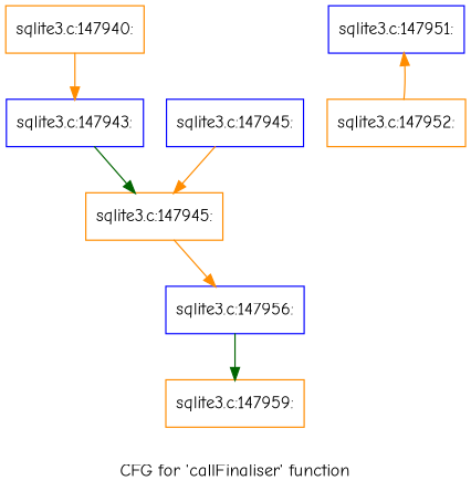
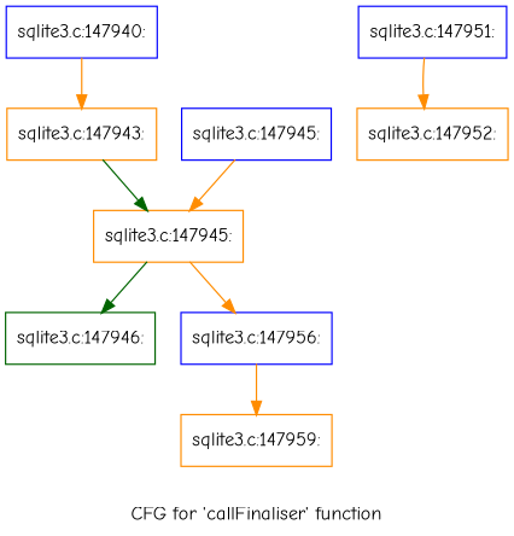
  digraph {
    fontname="Comic Neue"
    label="CFG for 'callFinaliser' function"
    node [color=blue fontname="Comic Neue" shape=record]
    edge [color=darkorange fontname="Comic Neue"]
-   n1 [color=darkorange label="{sqlite3.c:147940:}"]
-   n2 [label="{sqlite3.c:147943:}"]
+   n1 [label="{sqlite3.c:147940:}"]
+   n2 [color=darkorange label="{sqlite3.c:147943:}"]
    n3 [color=darkorange label="{sqlite3.c:147945:}"]
    n4 [color=darkorange label="{sqlite3.c:147959:}"]
+   n5 [color=darkgreen label="{sqlite3.c:147946:}"]
    n6 [label="{sqlite3.c:147956:}"]
    n7 [label="{sqlite3.c:147951:}"]
    n8 [color=darkorange label="{sqlite3.c:147952:}"]
    n9 [label="{sqlite3.c:147945:}"]
    n1 -> n2
    n2 -> n3 [color=darkgreen]
+   n3 -> n5 [color=darkgreen]
    n3 -> n6
-   n6 -> n4 [color=darkgreen]
-   n8 -> n7
+   n6 -> n4
+   n7 -> n8
    n9 -> n3
  }
